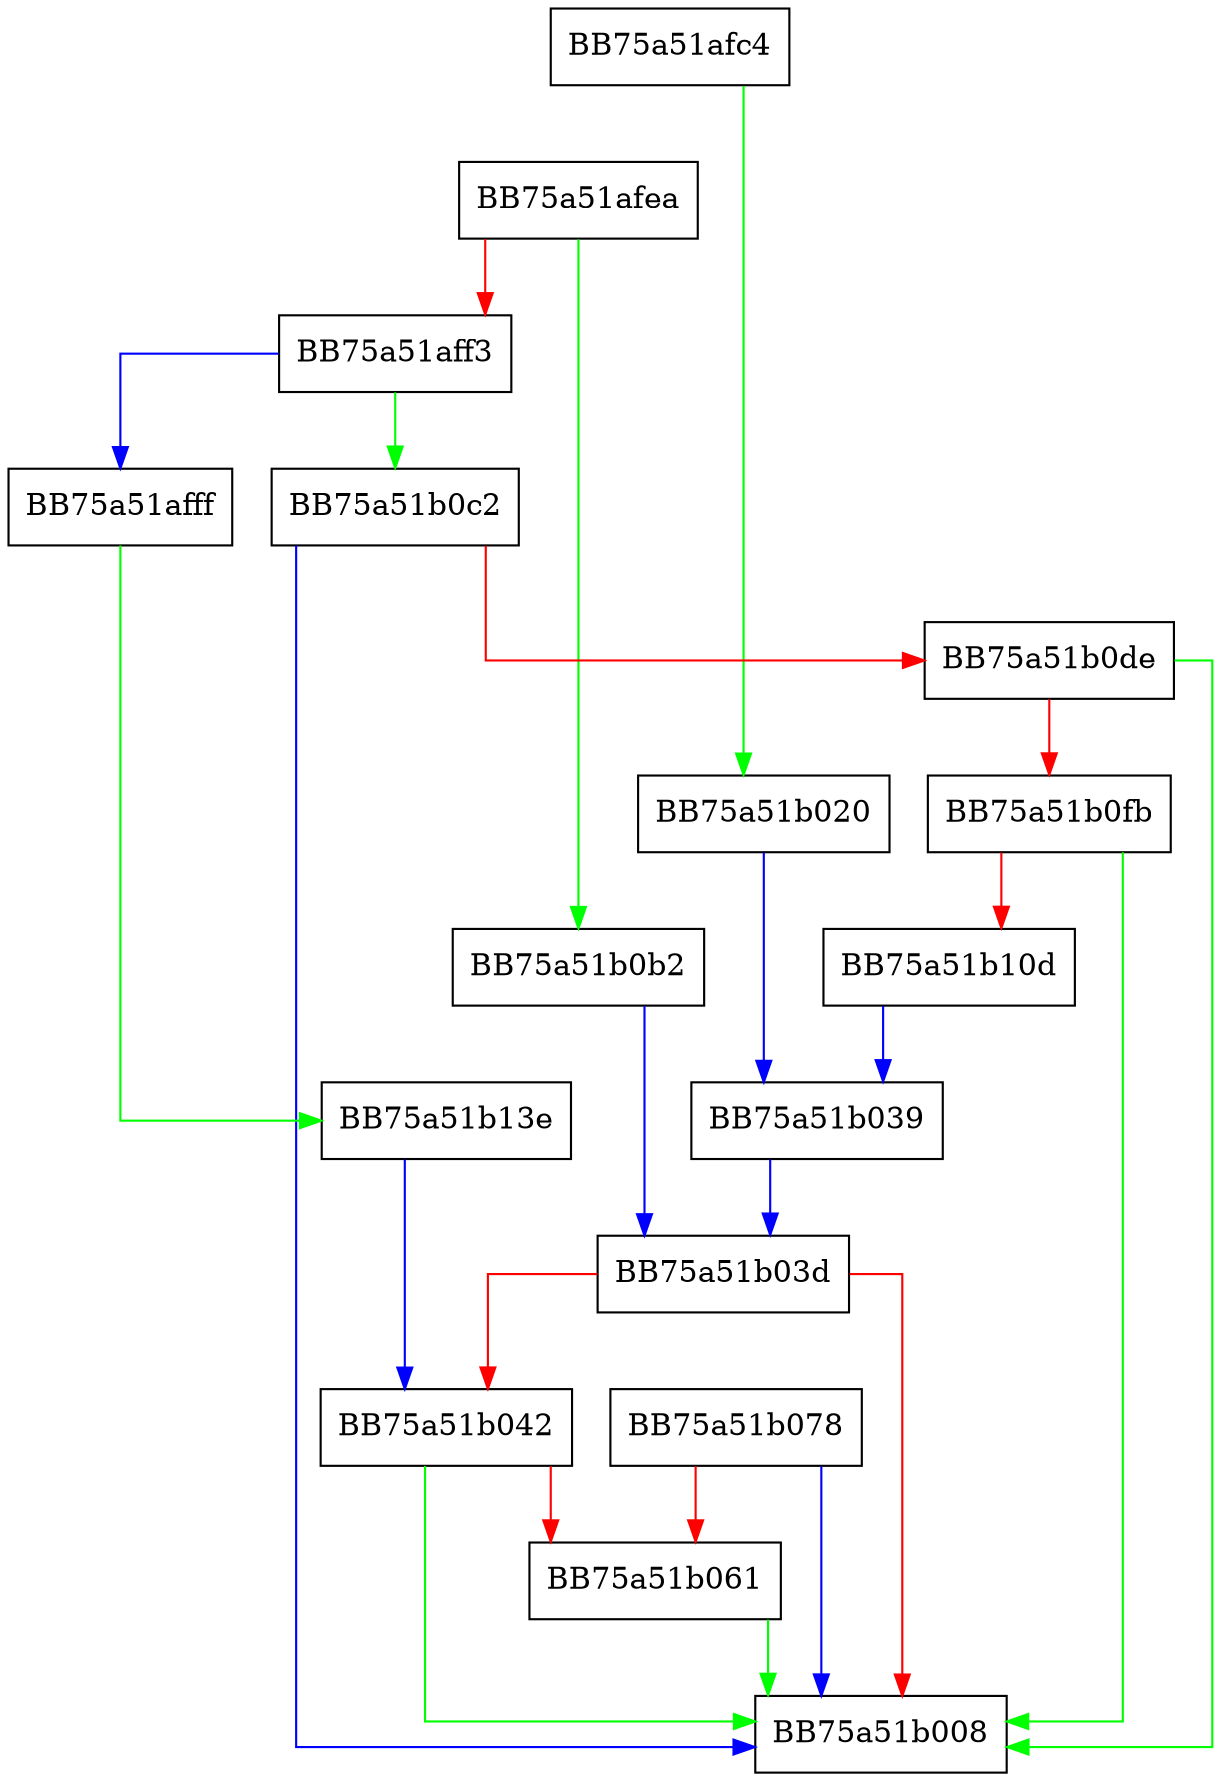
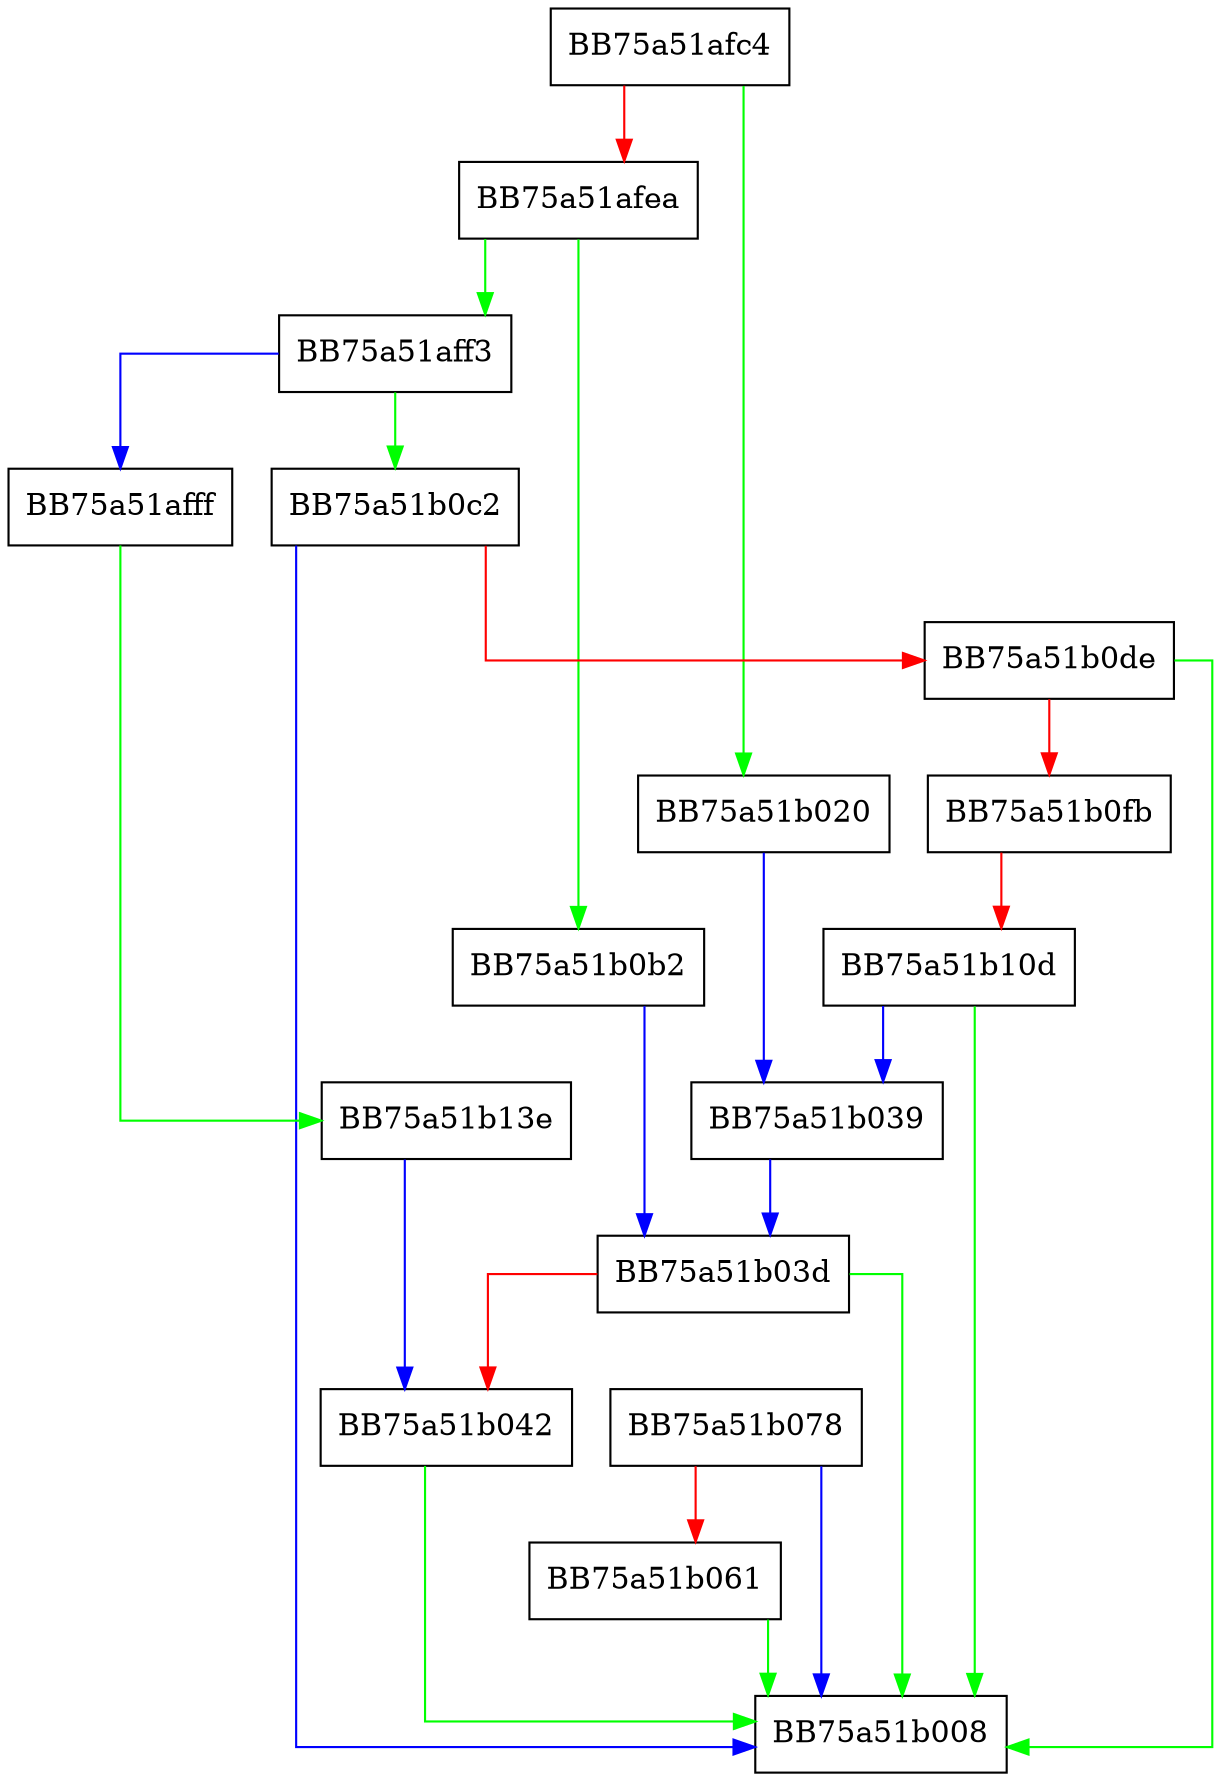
  digraph {
    splines=ortho
    node [shape=box]
    edge [color=green]
    BB75a51afc4
    BB75a51b020
    BB75a51afea
    BB75a51b039
    BB75a51b0b2
    BB75a51aff3
    BB75a51b03d
    BB75a51b0c2
    BB75a51afff
    BB75a51b008
    BB75a51b042
    BB75a51b0de
    BB75a51b13e
    BB75a51b0fb
    BB75a51b061
    BB75a51b078
    BB75a51b10d
    BB75a51afc4 -> BB75a51b020
+   BB75a51afc4 -> BB75a51afea [color=red]
    BB75a51b020 -> BB75a51b039 [color=blue]
    BB75a51afea -> BB75a51b0b2
-   BB75a51afea -> BB75a51aff3 [color=red]
+   BB75a51afea -> BB75a51aff3
    BB75a51b039 -> BB75a51b03d [color=blue]
    BB75a51b0b2 -> BB75a51b03d [color=blue]
    BB75a51aff3 -> BB75a51b0c2
    BB75a51aff3 -> BB75a51afff [color=blue]
-   BB75a51b03d -> BB75a51b008 [color=red]
+   BB75a51b03d -> BB75a51b008
    BB75a51b03d -> BB75a51b042 [color=red]
    BB75a51b0c2 -> BB75a51b008 [color=blue]
    BB75a51b0c2 -> BB75a51b0de [color=red]
    BB75a51afff -> BB75a51b13e
    BB75a51b042 -> BB75a51b008
-   BB75a51b042 -> BB75a51b061 [color=red]
    BB75a51b0de -> BB75a51b008
    BB75a51b0de -> BB75a51b0fb [color=red]
    BB75a51b13e -> BB75a51b042 [color=blue]
-   BB75a51b0fb -> BB75a51b008
+   BB75a51b10d -> BB75a51b008
    BB75a51b0fb -> BB75a51b10d [color=red]
    BB75a51b061 -> BB75a51b008
    BB75a51b078 -> BB75a51b008 [color=blue]
    BB75a51b078 -> BB75a51b061 [color=red]
    BB75a51b10d -> BB75a51b039 [color=blue]
  }
